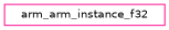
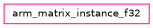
  digraph {
    rankdir=LR
-   n1 [color=deeppink fillcolor=white fontname=Helvetica fontsize=10 height=0.2 label=arm_arm_instance_f32 shape=box style=filled width=0.4]
+   n1 [color=deeppink fillcolor=white fontname=Helvetica fontsize=10 height=0.2 label=arm_matrix_instance_f32 shape=box style=filled width=0.4]
  }
